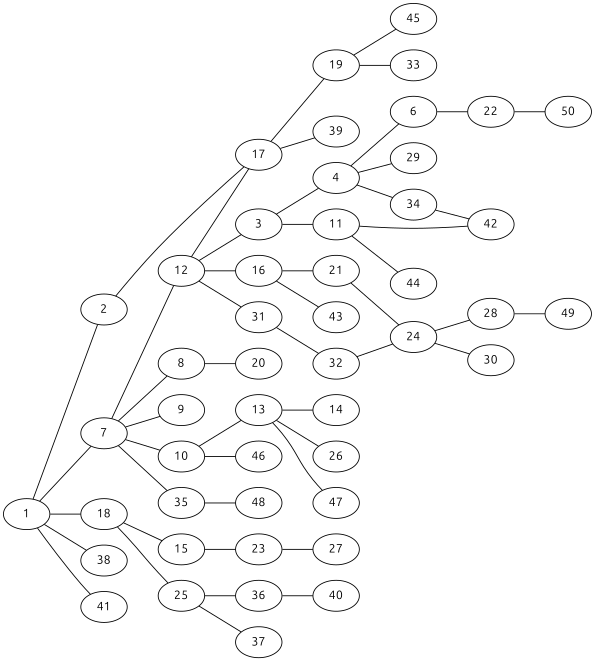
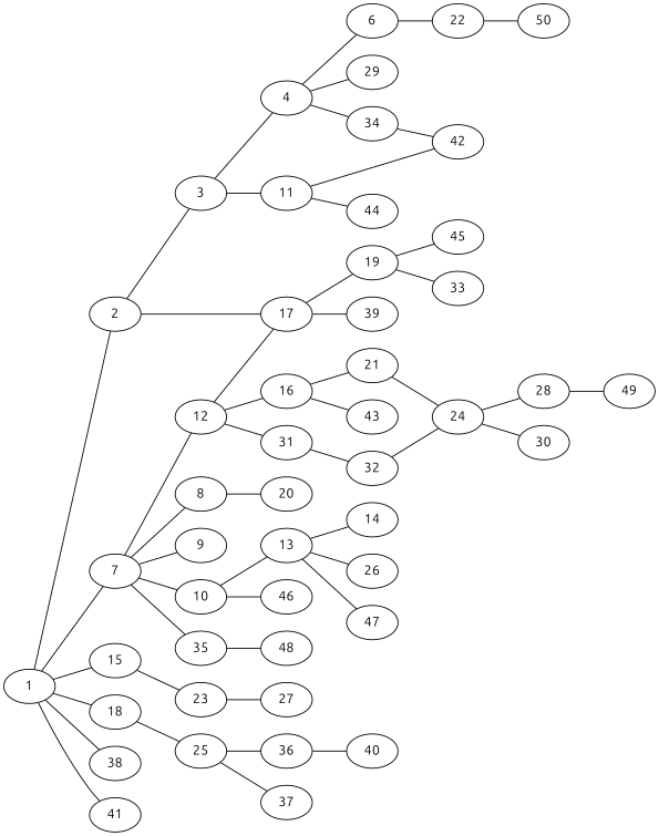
  graph {
    fontname=Ubuntu
    rankdir=LR
    node [fontname=Ubuntu]
    edge [fontname=Ubuntu]
    1
    2
    7
    15
    18
    38
    41
    3
    17
    8
    9
    10
    12
    35
    23
    25
    4
    11
    20
    13
    46
    16
    31
    48
    27
    36
    37
    6
    29
    34
    42
    44
    19
    39
    22
    45
    33
    50
    14
    26
    47
    21
    43
    32
    24
    28
    30
    40
    49
    1 -- 2
    1 -- 7
-   18 -- 15
+   1 -- 15
    1 -- 18
    1 -- 38
    1 -- 41
-   12 -- 3
+   2 -- 3
    2 -- 17
    7 -- 8
    7 -- 9
    7 -- 10
    7 -- 12
    7 -- 35
    15 -- 23
    18 -- 25
    3 -- 4
    3 -- 11
    17 -- 19
    17 -- 39
    8 -- 20
    10 -- 13
    10 -- 46
    12 -- 17
    12 -- 16
    12 -- 31
    35 -- 48
    23 -- 27
    25 -- 36
    25 -- 37
    4 -- 6
    4 -- 29
    4 -- 34
    11 -- 42
    11 -- 44
    13 -- 14
    13 -- 26
    13 -- 47
    16 -- 21
    16 -- 43
    31 -- 32
    36 -- 40
    6 -- 22
    34 -- 42
    19 -- 45
    19 -- 33
    22 -- 50
    21 -- 24
    32 -- 24
    24 -- 28
    24 -- 30
    28 -- 49
  }
